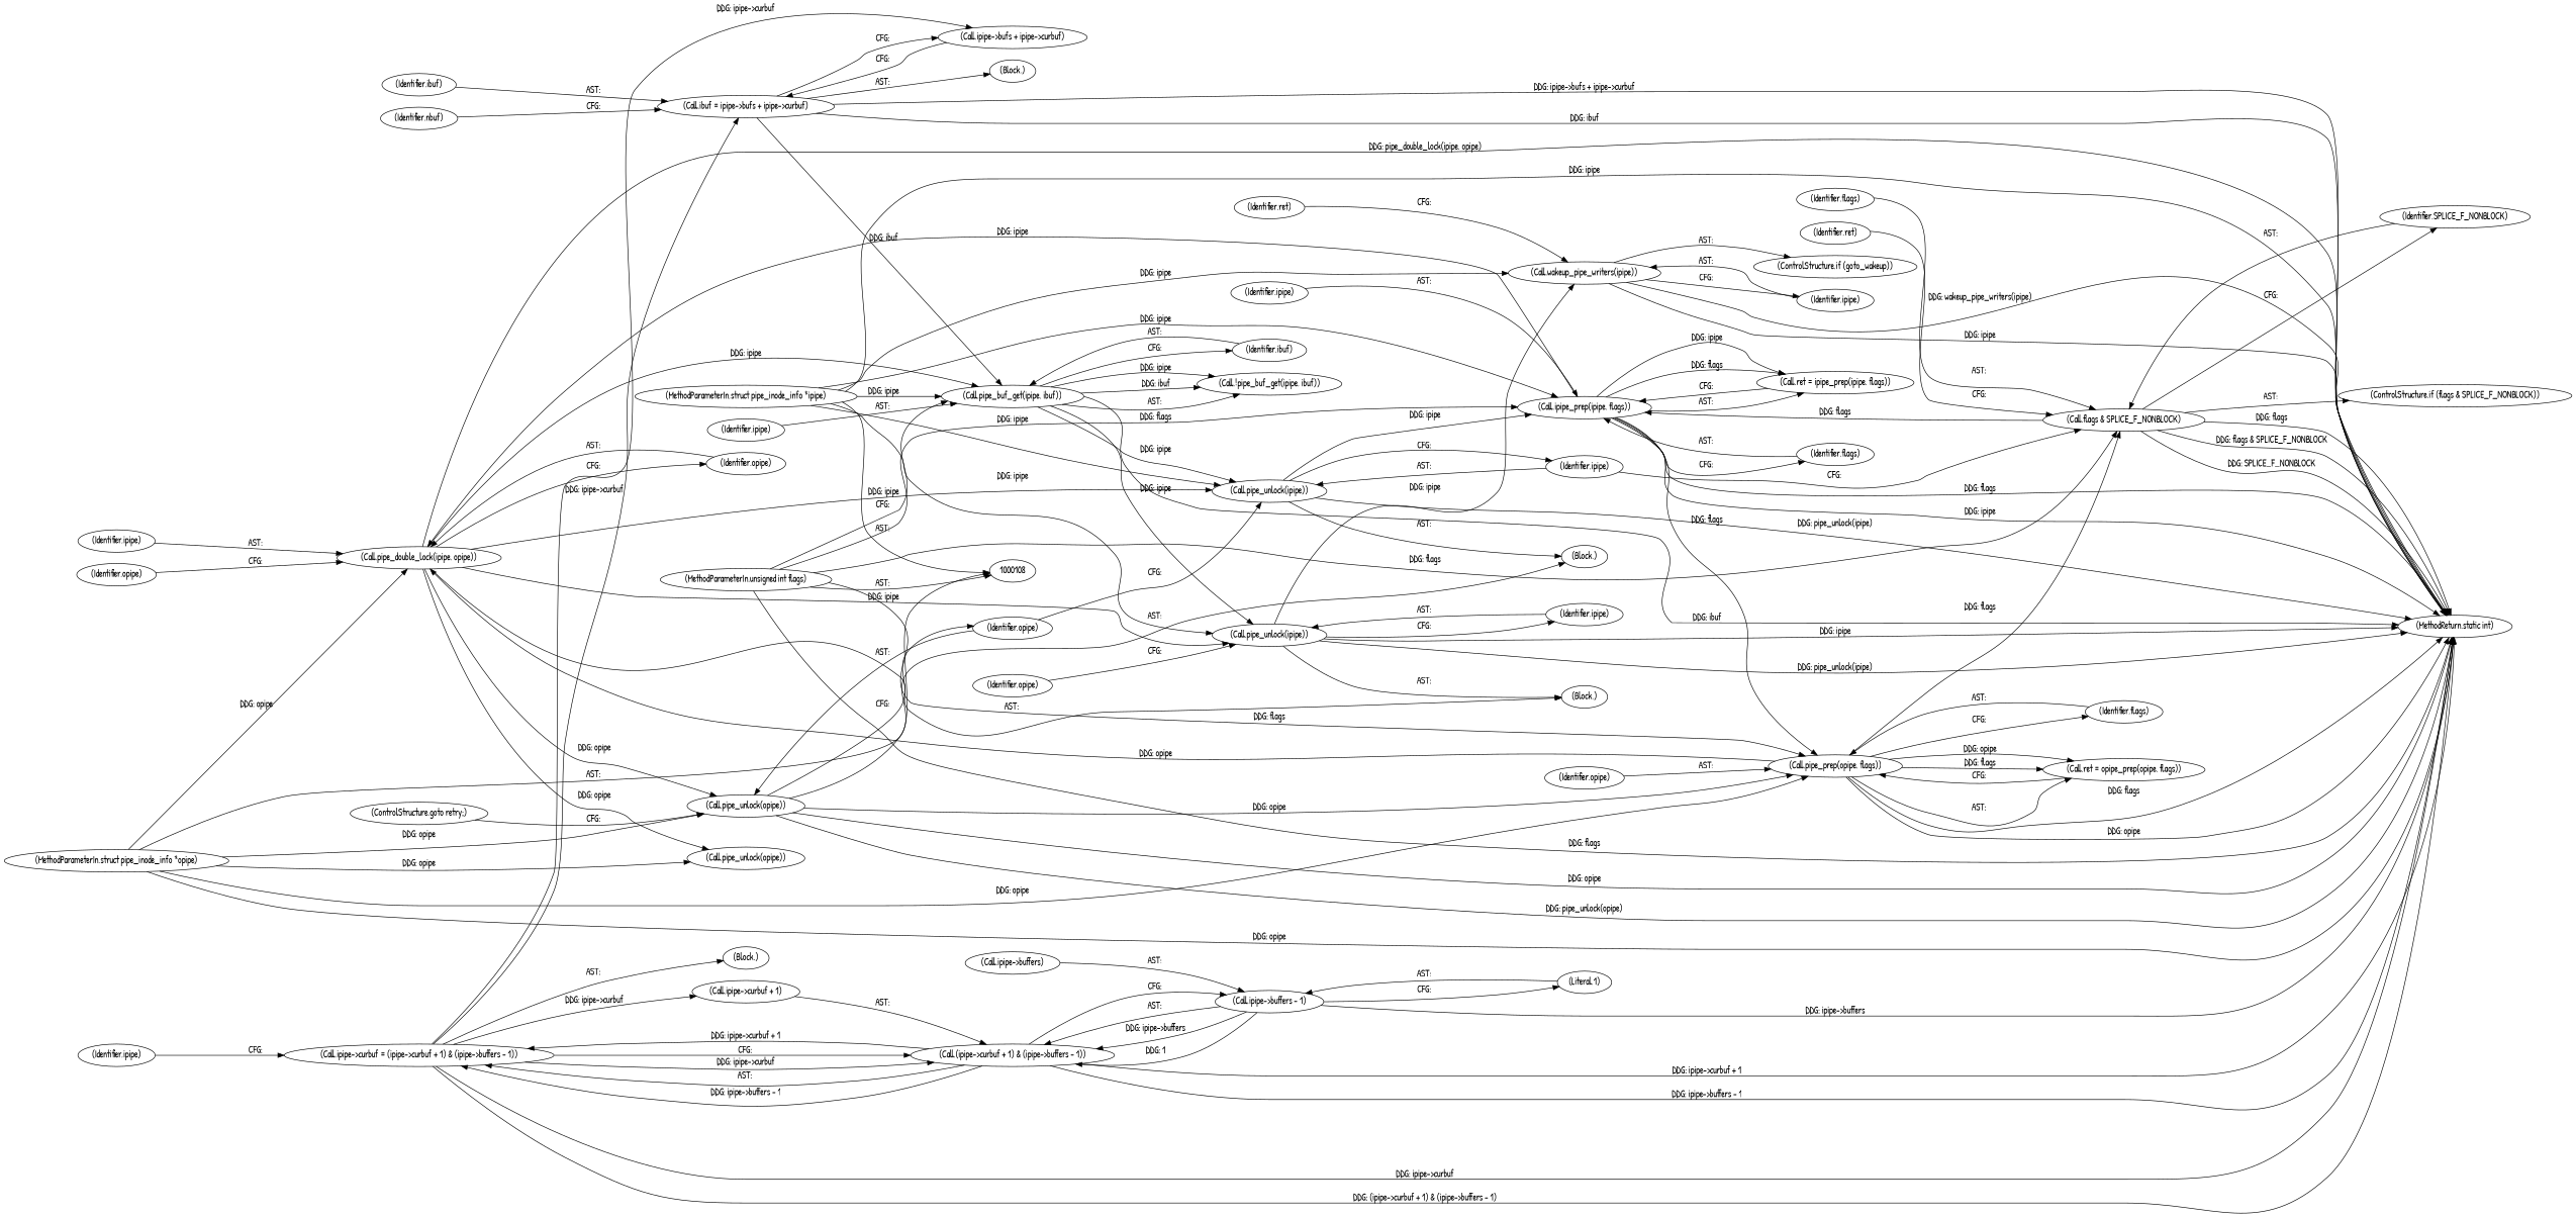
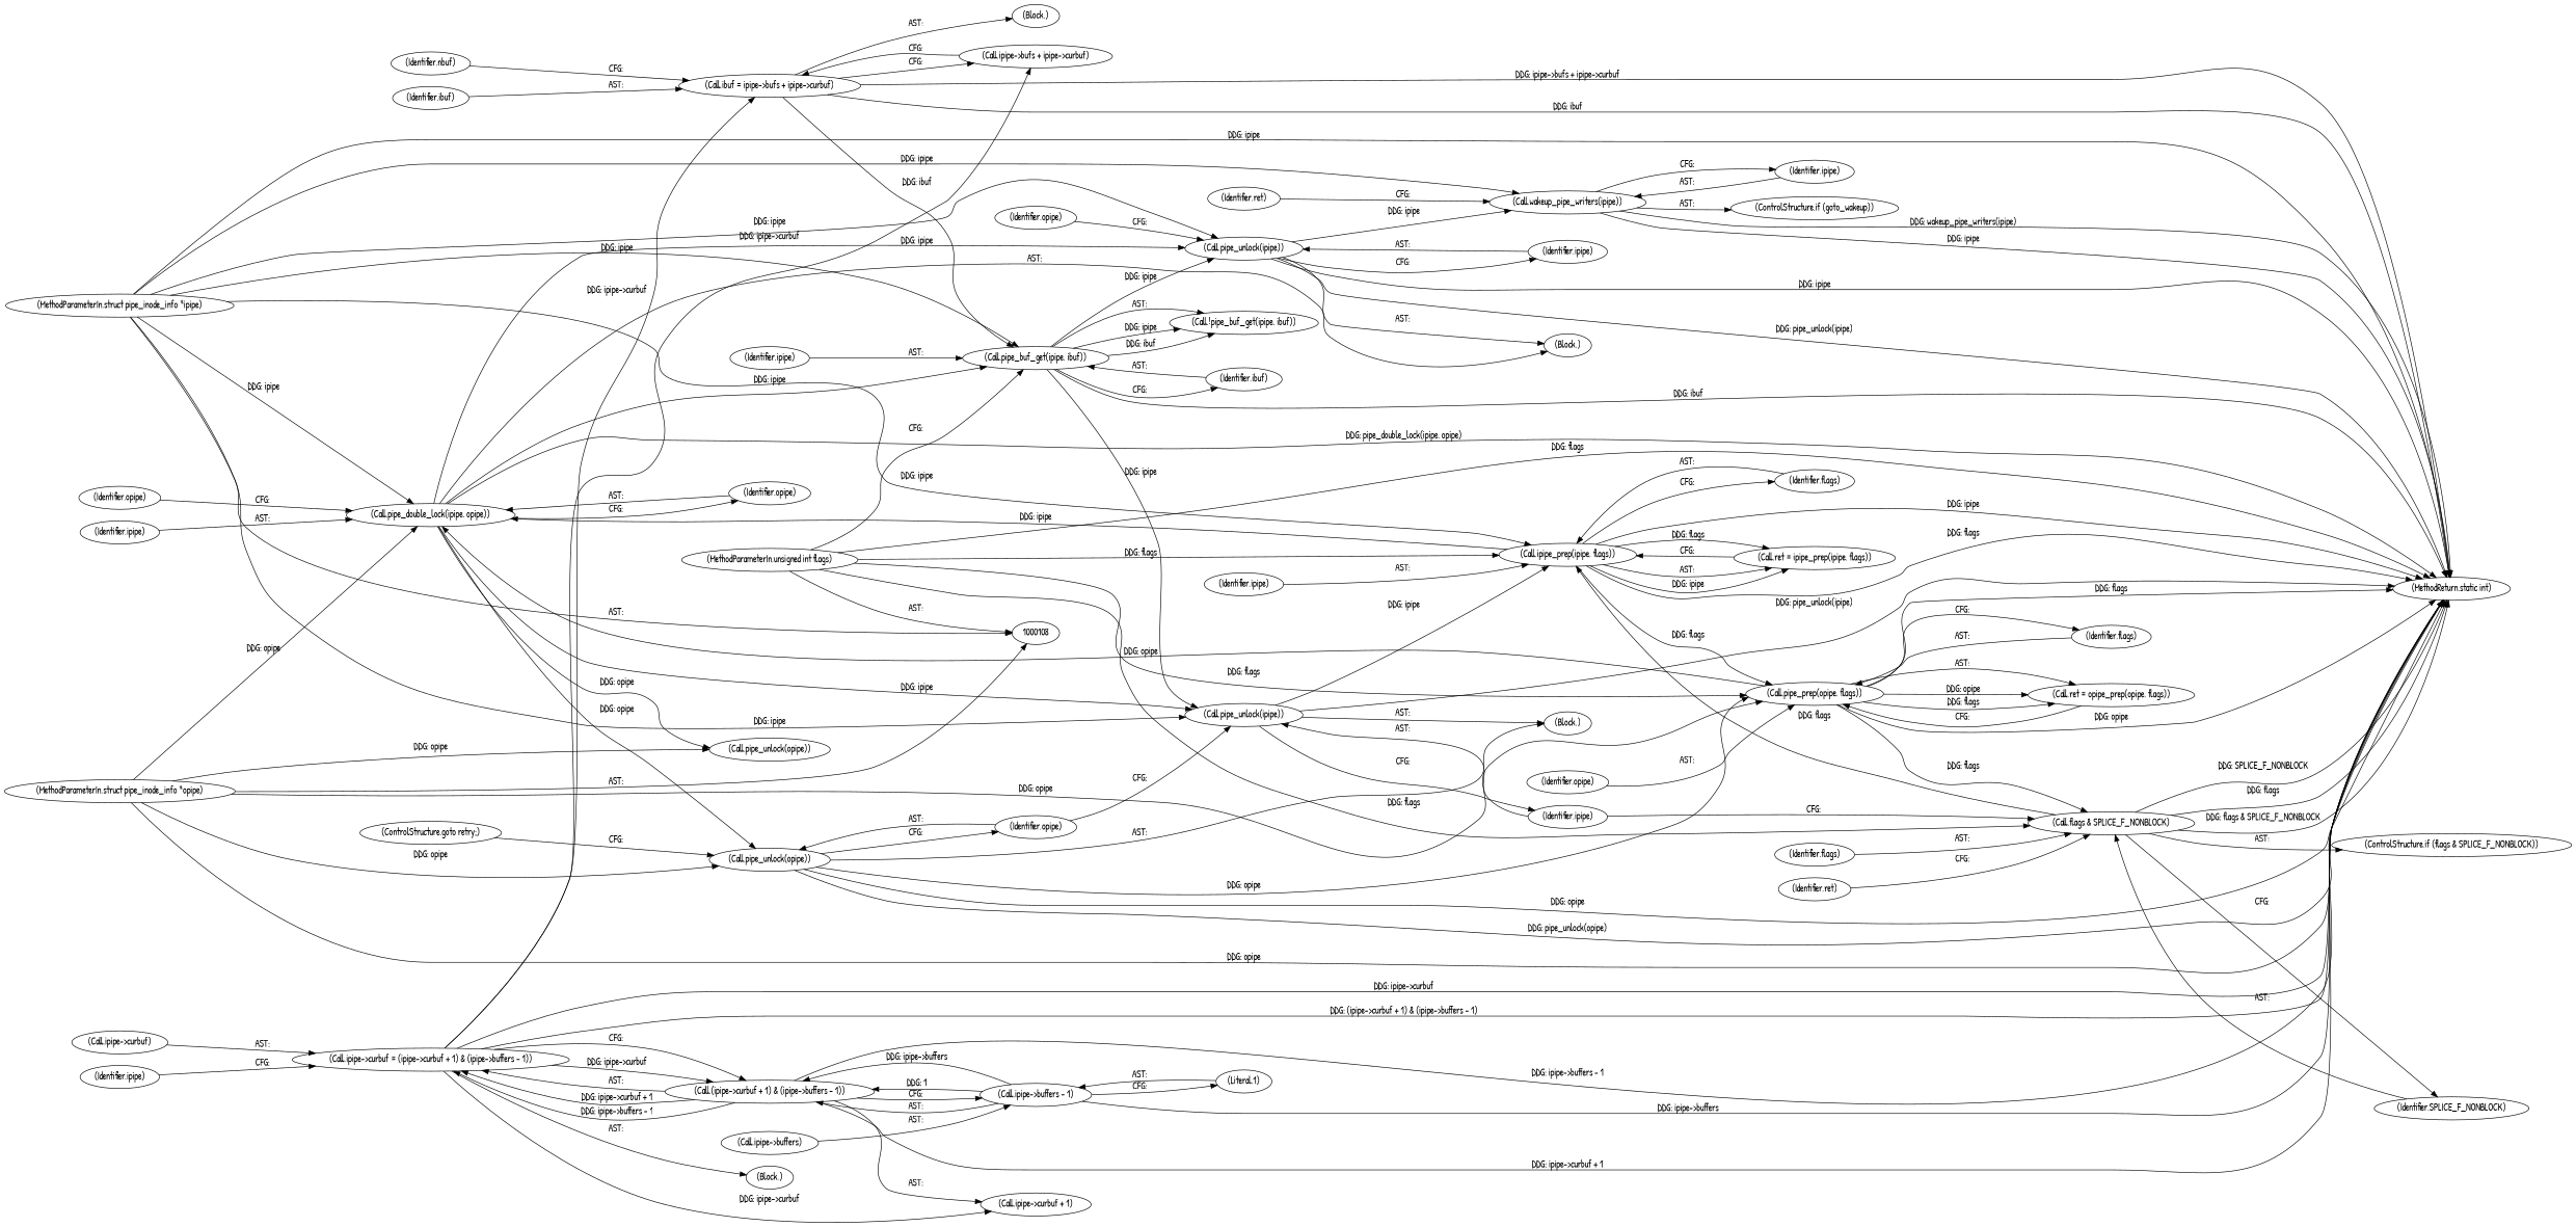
  digraph {
    fontname="Patrick Hand"
    rankdir=LR
    node [fontname="Patrick Hand"]
    edge [fontname="Patrick Hand"]
    n1 [label="(Call,wakeup_pipe_writers(ipipe))"]
    n2 [label="(MethodReturn,static int)"]
    n3 [label="(Identifier,ipipe)"]
    n4 [label="(ControlStructure,if (goto_wakeup))"]
    n5 [label="(Call,pipe_unlock(ipipe))"]
    n6 [label="(Block,)"]
    n7 [label="(Identifier,ipipe)"]
    n8 [label="(Call,pipe_buf_get(ipipe, ibuf))"]
    n9 [label="(Call,pipe_unlock(ipipe))"]
    n10 [label="(Identifier,ibuf)"]
    n11 [label="(Call,!pipe_buf_get(ipipe, ibuf))"]
    n12 [label="(Call,ipipe_prep(ipipe, flags))"]
    n13 [label="(Block,)"]
    n14 [label="(Identifier,ipipe)"]
    n15 [label="(Call,pipe_double_lock(ipipe, opipe))"]
    n16 [label="(Call,pipe_unlock(opipe))"]
    n17 [label="(Call,pipe_unlock(opipe))"]
    n18 [label="(Identifier,opipe)"]
    n19 [label="(Call,pipe_prep(opipe, flags))"]
    n20 [label="(Identifier,opipe)"]
    n21 [label="(Call,ret = ipipe_prep(ipipe, flags))"]
    n22 [label="(Identifier,flags)"]
    n23 [label="(Call,flags & SPLICE_F_NONBLOCK)"]
    n24 [label="(Call,ret = opipe_prep(opipe, flags))"]
    n25 [label="(Identifier,flags)"]
    n26 [label="(MethodParameterIn,struct pipe_inode_info *ipipe)"]
    1000108
    n28 [label="(ControlStructure,if (flags & SPLICE_F_NONBLOCK))"]
    n29 [label="(Identifier,SPLICE_F_NONBLOCK)"]
    n30 [label="(MethodParameterIn,struct pipe_inode_info *opipe)"]
    n31 [label="(MethodParameterIn,unsigned int flags)"]
    n32 [label="(Call,ibuf = ipipe->bufs + ipipe->curbuf)"]
    n33 [label="(Call,ipipe->bufs + ipipe->curbuf)"]
    n34 [label="(Block,)"]
    n35 [label="(Call,ipipe->curbuf = (ipipe->curbuf + 1) & (ipipe->buffers - 1))"]
    n36 [label="(Call,(ipipe->curbuf + 1) & (ipipe->buffers - 1))"]
    n37 [label="(Block,)"]
    n38 [label="(Call,ipipe->curbuf + 1)"]
    n39 [label="(Call,ipipe->buffers - 1)"]
    n40 [label="(Literal,1)"]
+   n41 [label="(Call,ipipe->curbuf)"]
    n42 [label="(ControlStructure,goto retry;)"]
    n43 [label="(Identifier,ipipe)"]
    n44 [label="(Identifier,ret)"]
    n45 [label="(Identifier,nbuf)"]
    n46 [label="(Identifier,ibuf)"]
    n47 [label="(Call,ipipe->buffers)"]
    n48 [label="(Identifier,ipipe)"]
    n49 [label="(Identifier,opipe)"]
    n50 [label="(Identifier,ipipe)"]
    n51 [label="(Identifier,flags)"]
    n52 [label="(Identifier,opipe)"]
    n53 [label="(Identifier,ret)"]
    n54 [label="(Identifier,ipipe)"]
    n55 [label="(Identifier,opipe)"]
    n1 -> n2 [label="DDG: wakeup_pipe_writers(ipipe)"]
    n1 -> n2 [label="DDG: ipipe"]
    n1 -> n3 [label="CFG: "]
    n1 -> n4 [label="AST: "]
    n3 -> n1 [label="AST: "]
    n5 -> n1 [label="DDG: ipipe"]
    n5 -> n2 [label="DDG: ipipe"]
    n5 -> n2 [label="DDG: pipe_unlock(ipipe)"]
    n5 -> n6 [label="AST: "]
    n5 -> n7 [label="CFG: "]
    n7 -> n5 [label="AST: "]
    n8 -> n2 [label="DDG: ibuf"]
    n8 -> n5 [label="DDG: ipipe"]
    n8 -> n9 [label="DDG: ipipe"]
    n8 -> n10 [label="CFG: "]
    n8 -> n11 [label="AST: "]
    n8 -> n11 [label="DDG: ipipe"]
    n8 -> n11 [label="DDG: ibuf"]
    n9 -> n2 [label="DDG: pipe_unlock(ipipe)"]
    n9 -> n12 [label="DDG: ipipe"]
    n9 -> n13 [label="AST: "]
    n9 -> n14 [label="CFG: "]
    n10 -> n8 [label="AST: "]
    n12 -> n2 [label="DDG: flags"]
    n12 -> n2 [label="DDG: ipipe"]
    n12 -> n15 [label="DDG: ipipe"]
    n12 -> n19 [label="DDG: flags"]
    n12 -> n21 [label="AST: "]
    n12 -> n21 [label="DDG: ipipe"]
    n12 -> n21 [label="DDG: flags"]
    n12 -> n22 [label="CFG: "]
    n14 -> n9 [label="AST: "]
    n14 -> n23 [label="CFG: "]
    n15 -> n2 [label="DDG: pipe_double_lock(ipipe, opipe)"]
    n15 -> n5 [label="DDG: ipipe"]
    n15 -> n6 [label="AST: "]
    n15 -> n8 [label="DDG: ipipe"]
    n15 -> n9 [label="DDG: ipipe"]
    n15 -> n16 [label="DDG: opipe"]
    n15 -> n17 [label="DDG: opipe"]
    n15 -> n18 [label="CFG: "]
    n16 -> n2 [label="DDG: opipe"]
    n16 -> n2 [label="DDG: pipe_unlock(opipe)"]
    n16 -> n13 [label="AST: "]
    n16 -> n19 [label="DDG: opipe"]
    n16 -> n20 [label="CFG: "]
    n18 -> n15 [label="AST: "]
    n19 -> n2 [label="DDG: flags"]
    n19 -> n2 [label="DDG: opipe"]
    n19 -> n15 [label="DDG: opipe"]
    n19 -> n23 [label="DDG: flags"]
    n19 -> n24 [label="AST: "]
    n19 -> n24 [label="DDG: opipe"]
    n19 -> n24 [label="DDG: flags"]
    n19 -> n25 [label="CFG: "]
    n20 -> n9 [label="CFG: "]
    n20 -> n16 [label="AST: "]
    n21 -> n12 [label="CFG: "]
    n22 -> n12 [label="AST: "]
    n23 -> n2 [label="DDG: flags"]
    n23 -> n2 [label="DDG: flags & SPLICE_F_NONBLOCK"]
    n23 -> n2 [label="DDG: SPLICE_F_NONBLOCK"]
    n23 -> n12 [label="DDG: flags"]
    n23 -> n28 [label="AST: "]
    n23 -> n29 [label="CFG: "]
    n24 -> n19 [label="CFG: "]
    n25 -> n19 [label="AST: "]
    n26 -> n1 [label="DDG: ipipe"]
    n26 -> n2 [label="DDG: ipipe"]
    n26 -> n5 [label="DDG: ipipe"]
    n26 -> n8 [label="DDG: ipipe"]
    n26 -> n9 [label="DDG: ipipe"]
    n26 -> n12 [label="DDG: ipipe"]
+   n26 -> n15 [label="DDG: ipipe"]
    n26 -> 1000108 [label="AST: "]
    n29 -> n23 [label="AST: "]
    n30 -> n2 [label="DDG: opipe"]
    n30 -> n15 [label="DDG: opipe"]
    n30 -> n16 [label="DDG: opipe"]
    n30 -> n17 [label="DDG: opipe"]
    n30 -> n19 [label="DDG: opipe"]
    n30 -> 1000108 [label="AST: "]
    n31 -> n2 [label="DDG: flags"]
    n31 -> n8 [label="CFG: "]
    n31 -> n12 [label="DDG: flags"]
    n31 -> n19 [label="DDG: flags"]
    n31 -> n23 [label="DDG: flags"]
    n31 -> 1000108 [label="AST: "]
    n32 -> n2 [label="DDG: ipipe->bufs + ipipe->curbuf"]
    n32 -> n2 [label="DDG: ibuf"]
    n32 -> n8 [label="DDG: ibuf"]
    n32 -> n33 [label="CFG: "]
    n32 -> n34 [label="AST: "]
    n33 -> n32 [label="CFG: "]
    n35 -> n2 [label="DDG: ipipe->curbuf"]
    n35 -> n2 [label="DDG: (ipipe->curbuf + 1) & (ipipe->buffers - 1)"]
    n35 -> n32 [label="DDG: ipipe->curbuf"]
    n35 -> n33 [label="DDG: ipipe->curbuf"]
    n35 -> n36 [label="CFG: "]
    n35 -> n36 [label="DDG: ipipe->curbuf"]
    n35 -> n37 [label="AST: "]
    n35 -> n38 [label="DDG: ipipe->curbuf"]
    n36 -> n2 [label="DDG: ipipe->curbuf + 1"]
    n36 -> n2 [label="DDG: ipipe->buffers - 1"]
    n36 -> n35 [label="AST: "]
    n36 -> n35 [label="DDG: ipipe->curbuf + 1"]
    n36 -> n35 [label="DDG: ipipe->buffers - 1"]
    n36 -> n39 [label="CFG: "]
-   n38 -> n36 [label="AST: "]
+   n36 -> n38 [label="AST: "]
    n39 -> n2 [label="DDG: ipipe->buffers"]
    n39 -> n36 [label="AST: "]
    n39 -> n36 [label="DDG: ipipe->buffers"]
    n39 -> n36 [label="DDG: 1"]
    n39 -> n40 [label="CFG: "]
    n40 -> n39 [label="AST: "]
+   n41 -> n35 [label="AST: "]
    n42 -> n16 [label="CFG: "]
    n43 -> n15 [label="AST: "]
    n44 -> n1 [label="CFG: "]
    n45 -> n32 [label="CFG: "]
    n46 -> n32 [label="AST: "]
    n47 -> n39 [label="AST: "]
    n48 -> n35 [label="CFG: "]
    n49 -> n15 [label="CFG: "]
    n50 -> n8 [label="AST: "]
    n51 -> n23 [label="AST: "]
    n52 -> n19 [label="AST: "]
    n53 -> n23 [label="CFG: "]
    n54 -> n12 [label="AST: "]
    n55 -> n5 [label="CFG: "]
  }
